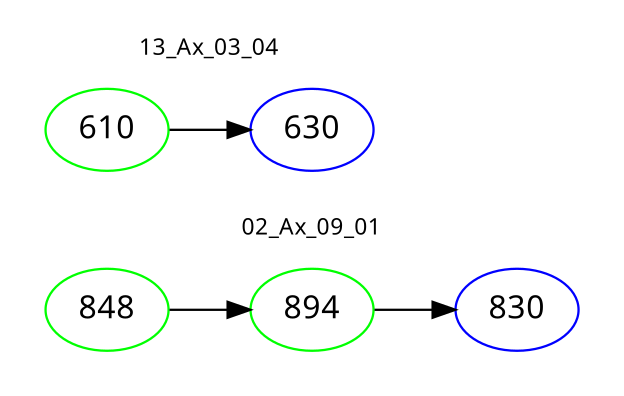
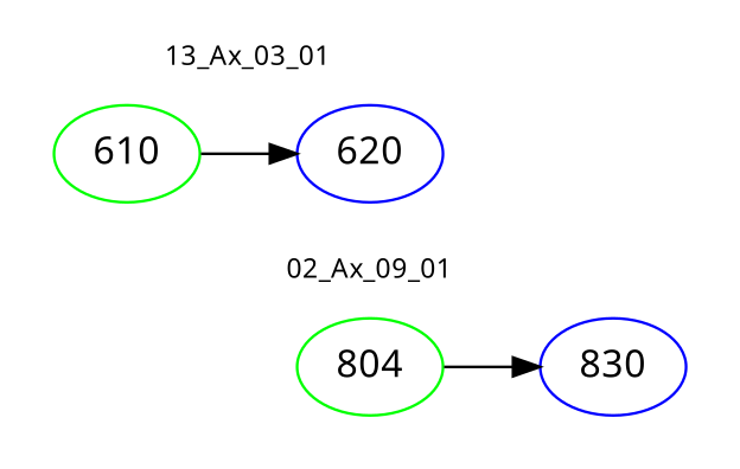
  digraph {
    fontname="Noto Sans"
    rankdir=LR
    node [color=green fontname="Noto Sans"]
    edge [color=black fontname="Noto Sans"]
-   n1 [label=848]
-   n2 [label=894]
+   n2 [label=804]
    n3 [color=blue label=830]
    n4 [label=610]
-   n5 [color=blue label=630]
+   n5 [color=blue label=620]
    subgraph cluster_1 {
      color=white
      fontsize=10
      label="02_Ax_09_01"
-     n1
      n2
      n3
    }
    subgraph cluster_2 {
      color=white
      fontsize=10
-     label="13_Ax_03_04"
+     label="13_Ax_03_01"
      n4
      n5
    }
-   n1 -> n2
    n2 -> n3
    n4 -> n5
  }
